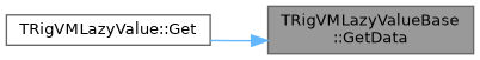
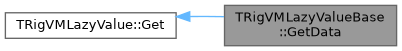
  digraph {
    rankdir=RL
    node [fontname=Helvetica fontsize=10 shape=box style=filled]
    n1 [color=gray40 fillcolor=grey60 fontcolor=black height=0.2 label="TRigVMLazyValueBase\l::GetData" width=0.4]
    n2 [color=grey40 fillcolor=white height=0.2 label="TRigVMLazyValue::Get" width=0.4]
-   n1 -> n2 [color=steelblue1 dir=back fontname=Helvetica fontsize=10 labelfontname=Helvetica labelfontsize=10 style=solid]
+   n2 -> n1 [color=steelblue1 dir=back fontname=Helvetica fontsize=10 labelfontname=Helvetica labelfontsize=10 style=solid]
  }
